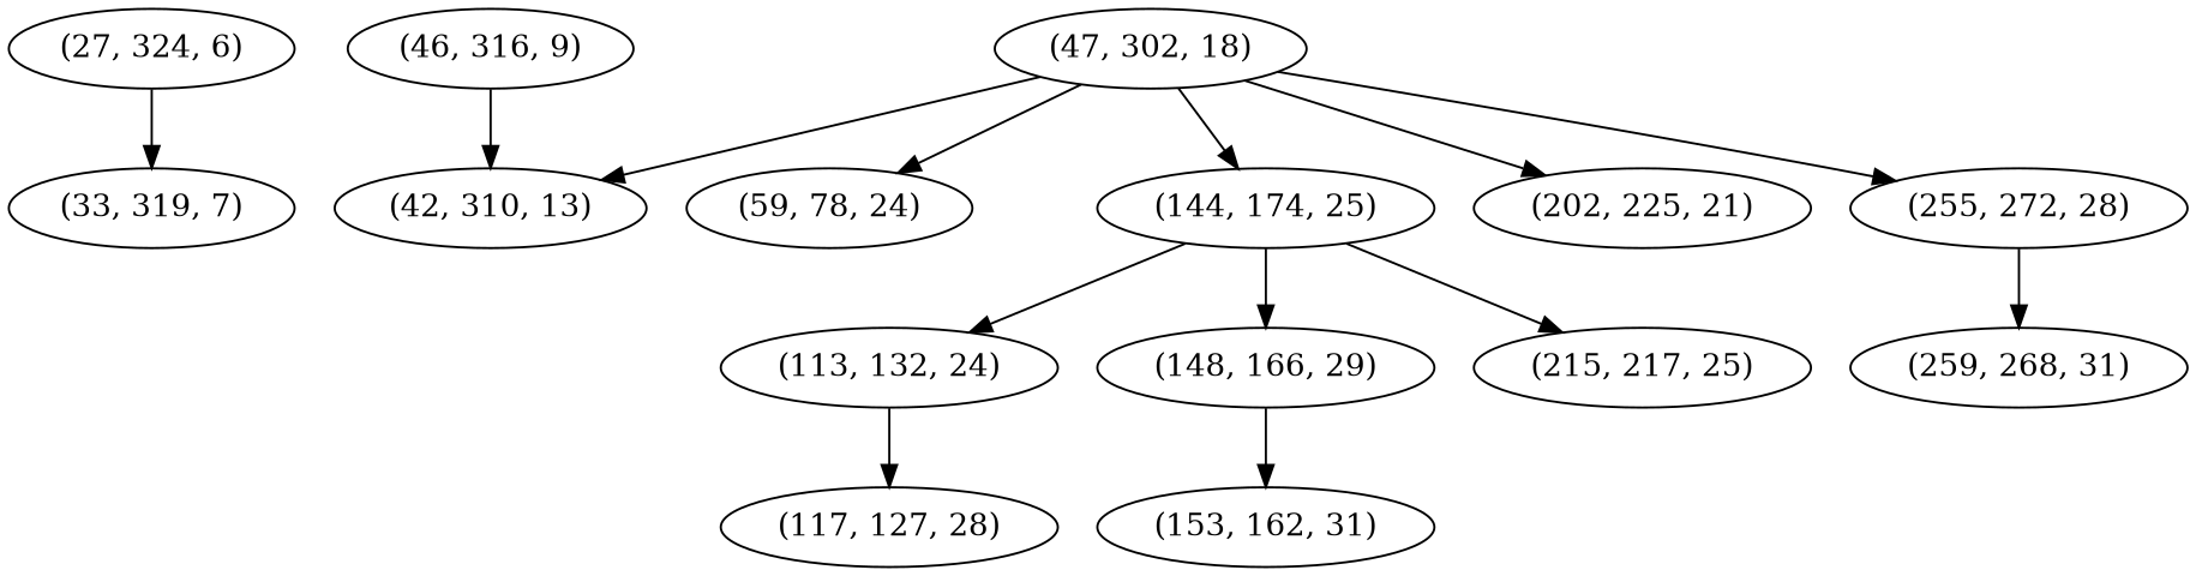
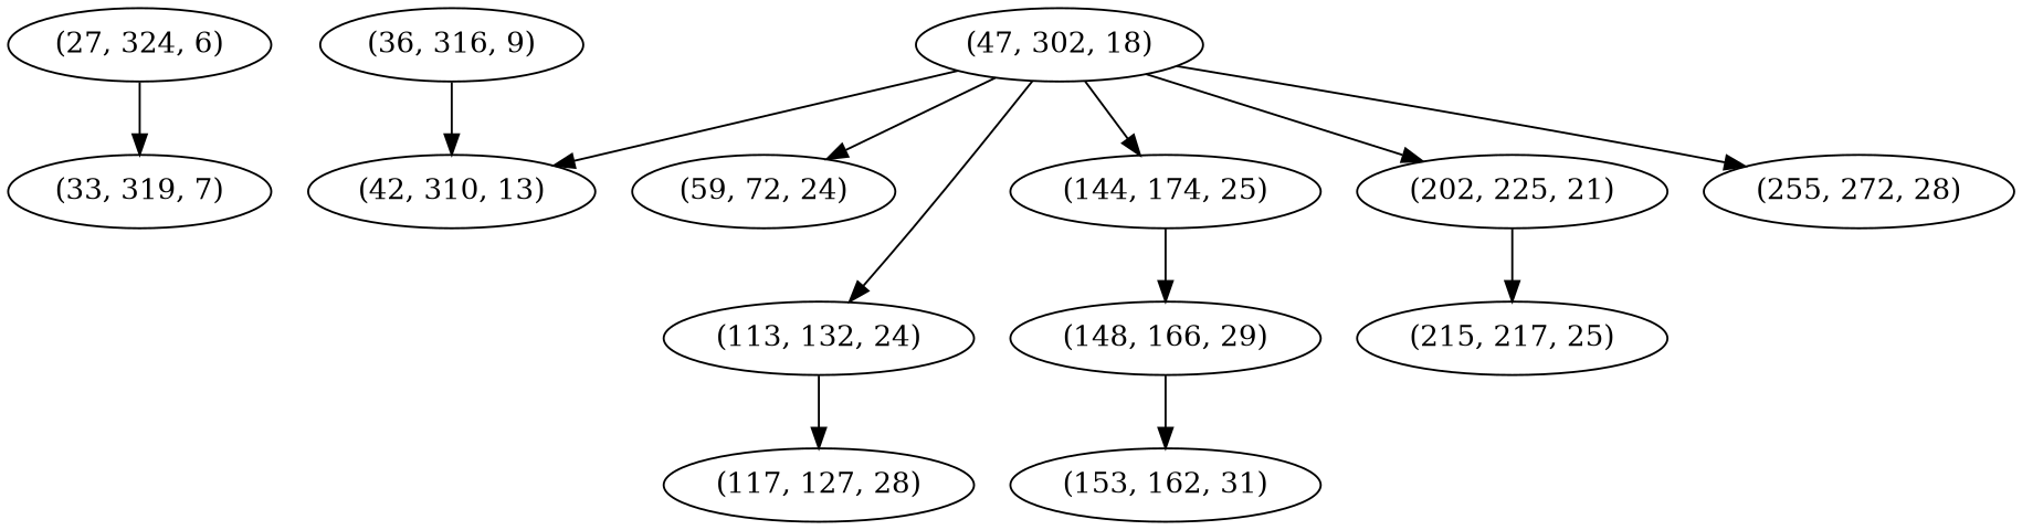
  digraph {
    "(27, 324, 6)"
    "(33, 319, 7)"
-   "(36, 316, 9)" [label="(46, 316, 9)"]
+   "(36, 316, 9)"
    "(42, 310, 13)"
    "(47, 302, 18)"
-   "(59, 72, 24)" [label="(59, 78, 24)"]
+   "(59, 72, 24)"
    "(113, 132, 24)"
    "(144, 174, 25)"
    "(202, 225, 21)"
    "(255, 272, 28)"
    "(117, 127, 28)"
    "(148, 166, 29)"
    n13 [label="(215, 217, 25)"]
-   "(259, 268, 31)"
    "(153, 162, 31)"
    "(27, 324, 6)" -> "(33, 319, 7)"
    "(36, 316, 9)" -> "(42, 310, 13)"
    "(47, 302, 18)" -> "(42, 310, 13)"
    "(47, 302, 18)" -> "(59, 72, 24)"
-   "(144, 174, 25)" -> "(113, 132, 24)"
+   "(47, 302, 18)" -> "(113, 132, 24)"
    "(47, 302, 18)" -> "(144, 174, 25)"
    "(47, 302, 18)" -> "(202, 225, 21)"
    "(47, 302, 18)" -> "(255, 272, 28)"
    "(113, 132, 24)" -> "(117, 127, 28)"
    "(144, 174, 25)" -> "(148, 166, 29)"
-   "(144, 174, 25)" -> n13
-   "(255, 272, 28)" -> "(259, 268, 31)"
+   "(202, 225, 21)" -> n13
    "(148, 166, 29)" -> "(153, 162, 31)"
  }
